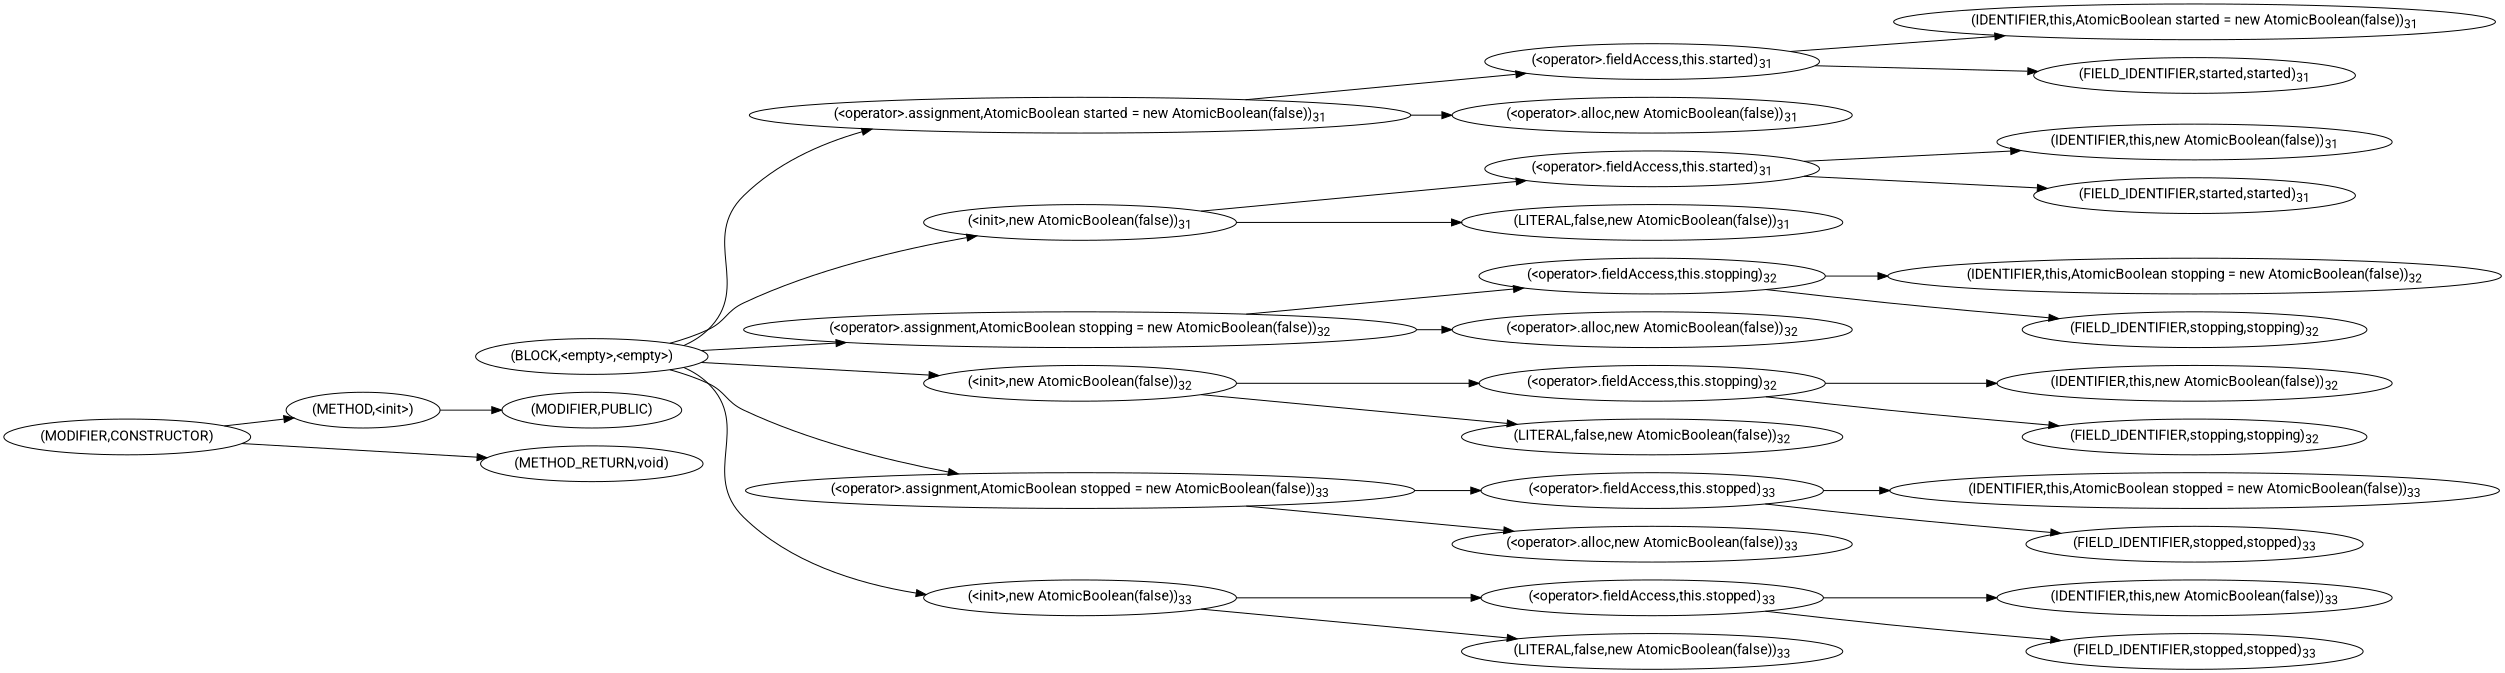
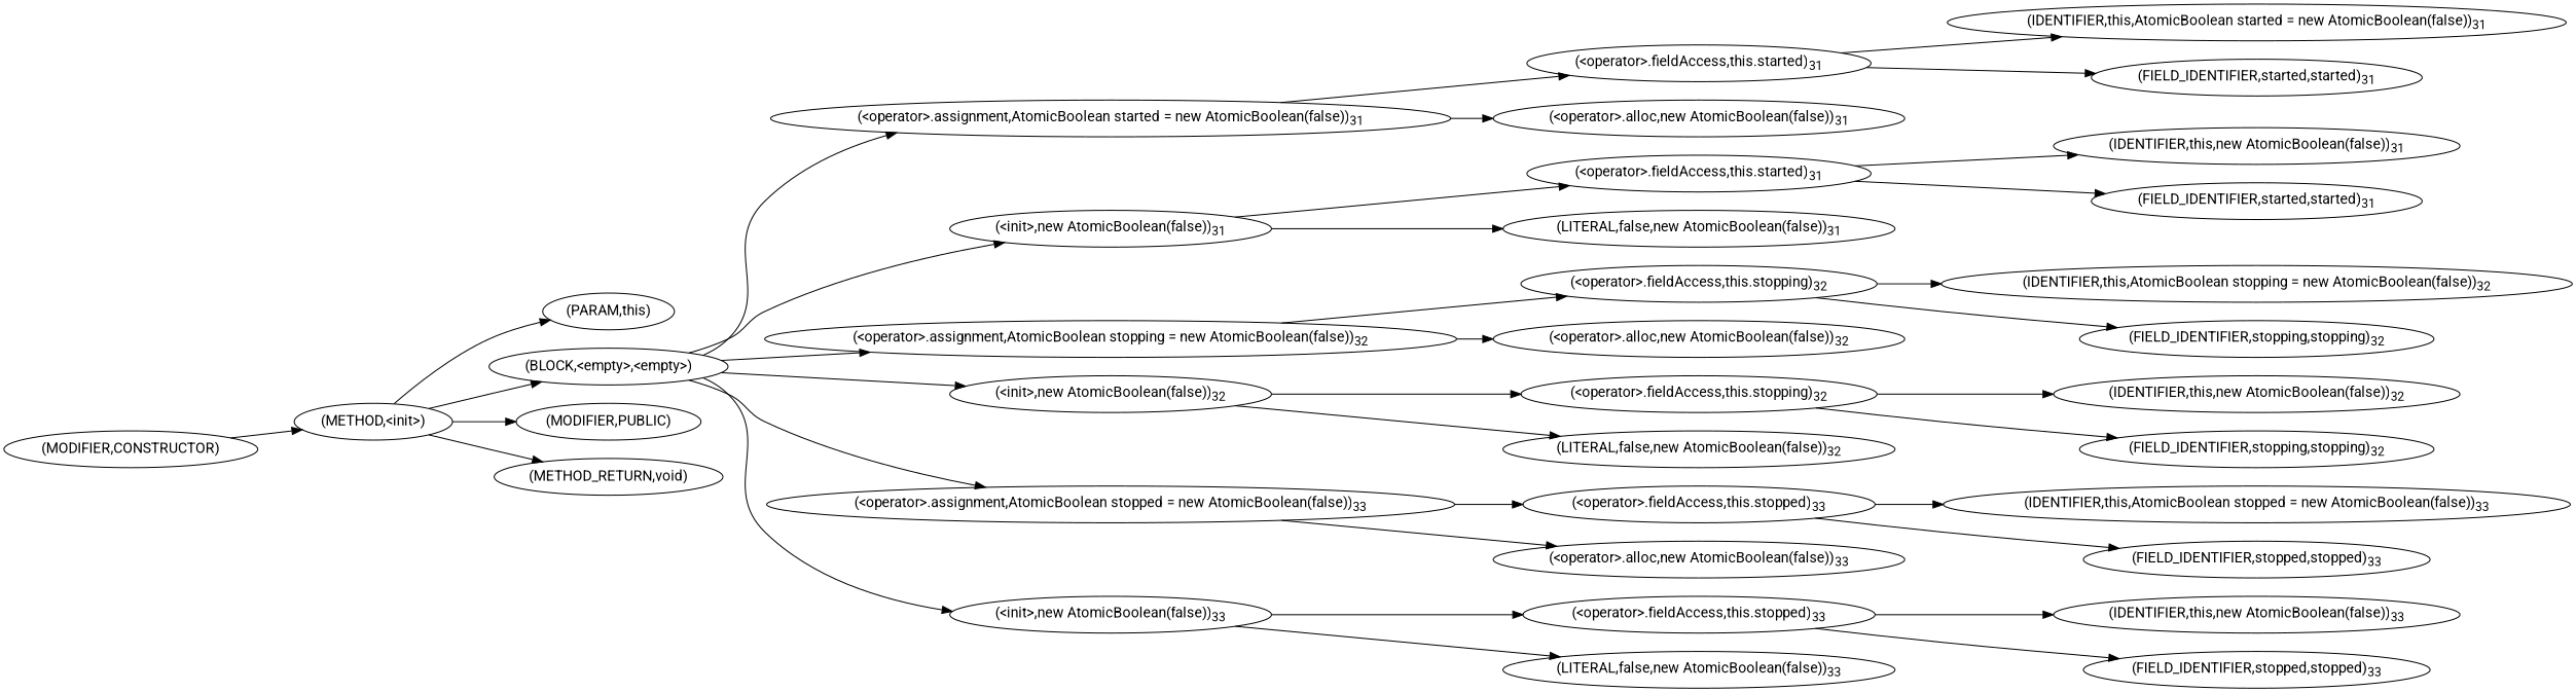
  digraph {
    fontname=Roboto
    rankdir=LR
    node [fontname=Roboto]
    edge [fontname=Roboto]
    n1 [label=<(METHOD,&lt;init&gt;)>]
+   n2 [label=<(PARAM,this)>]
    n3 [label=<(BLOCK,&lt;empty&gt;,&lt;empty&gt;)>]
    n4 [label=<(MODIFIER,PUBLIC)>]
    n5 [label=<(METHOD_RETURN,void)>]
    n6 [label=<(&lt;operator&gt;.assignment,AtomicBoolean started = new AtomicBoolean(false))<SUB>31</SUB>>]
    n7 [label=<(&lt;init&gt;,new AtomicBoolean(false))<SUB>31</SUB>>]
    n8 [label=<(&lt;operator&gt;.assignment,AtomicBoolean stopping = new AtomicBoolean(false))<SUB>32</SUB>>]
    n9 [label=<(&lt;init&gt;,new AtomicBoolean(false))<SUB>32</SUB>>]
    n10 [label=<(&lt;operator&gt;.assignment,AtomicBoolean stopped = new AtomicBoolean(false))<SUB>33</SUB>>]
    n11 [label=<(&lt;init&gt;,new AtomicBoolean(false))<SUB>33</SUB>>]
    n12 [label=<(MODIFIER,CONSTRUCTOR)>]
    n13 [label=<(&lt;operator&gt;.fieldAccess,this.started)<SUB>31</SUB>>]
    n14 [label=<(&lt;operator&gt;.alloc,new AtomicBoolean(false))<SUB>31</SUB>>]
    n15 [label=<(&lt;operator&gt;.fieldAccess,this.started)<SUB>31</SUB>>]
    n16 [label=<(LITERAL,false,new AtomicBoolean(false))<SUB>31</SUB>>]
    n17 [label=<(&lt;operator&gt;.fieldAccess,this.stopping)<SUB>32</SUB>>]
    n18 [label=<(&lt;operator&gt;.alloc,new AtomicBoolean(false))<SUB>32</SUB>>]
    n19 [label=<(&lt;operator&gt;.fieldAccess,this.stopping)<SUB>32</SUB>>]
    n20 [label=<(LITERAL,false,new AtomicBoolean(false))<SUB>32</SUB>>]
    n21 [label=<(&lt;operator&gt;.fieldAccess,this.stopped)<SUB>33</SUB>>]
    n22 [label=<(&lt;operator&gt;.alloc,new AtomicBoolean(false))<SUB>33</SUB>>]
    n23 [label=<(&lt;operator&gt;.fieldAccess,this.stopped)<SUB>33</SUB>>]
    n24 [label=<(LITERAL,false,new AtomicBoolean(false))<SUB>33</SUB>>]
    n25 [label=<(IDENTIFIER,this,AtomicBoolean started = new AtomicBoolean(false))<SUB>31</SUB>>]
    n26 [label=<(FIELD_IDENTIFIER,started,started)<SUB>31</SUB>>]
    n27 [label=<(IDENTIFIER,this,new AtomicBoolean(false))<SUB>31</SUB>>]
    n28 [label=<(FIELD_IDENTIFIER,started,started)<SUB>31</SUB>>]
    n29 [label=<(IDENTIFIER,this,AtomicBoolean stopping = new AtomicBoolean(false))<SUB>32</SUB>>]
    n30 [label=<(FIELD_IDENTIFIER,stopping,stopping)<SUB>32</SUB>>]
    n31 [label=<(IDENTIFIER,this,new AtomicBoolean(false))<SUB>32</SUB>>]
    n32 [label=<(FIELD_IDENTIFIER,stopping,stopping)<SUB>32</SUB>>]
    n33 [label=<(IDENTIFIER,this,AtomicBoolean stopped = new AtomicBoolean(false))<SUB>33</SUB>>]
    n34 [label=<(FIELD_IDENTIFIER,stopped,stopped)<SUB>33</SUB>>]
    n35 [label=<(IDENTIFIER,this,new AtomicBoolean(false))<SUB>33</SUB>>]
    n36 [label=<(FIELD_IDENTIFIER,stopped,stopped)<SUB>33</SUB>>]
+   n1 -> n2
+   n1 -> n3
    n1 -> n4
-   n12 -> n5
+   n1 -> n5
    n3 -> n6
    n3 -> n7
    n3 -> n8
    n3 -> n9
    n3 -> n10
    n3 -> n11
    n6 -> n13
    n6 -> n14
    n7 -> n15
    n7 -> n16
    n8 -> n17
    n8 -> n18
    n9 -> n19
    n9 -> n20
    n10 -> n21
    n10 -> n22
    n11 -> n23
    n11 -> n24
    n12 -> n1
    n13 -> n25
    n13 -> n26
    n15 -> n27
    n15 -> n28
    n17 -> n29
    n17 -> n30
    n19 -> n31
    n19 -> n32
    n21 -> n33
    n21 -> n34
    n23 -> n35
    n23 -> n36
  }
